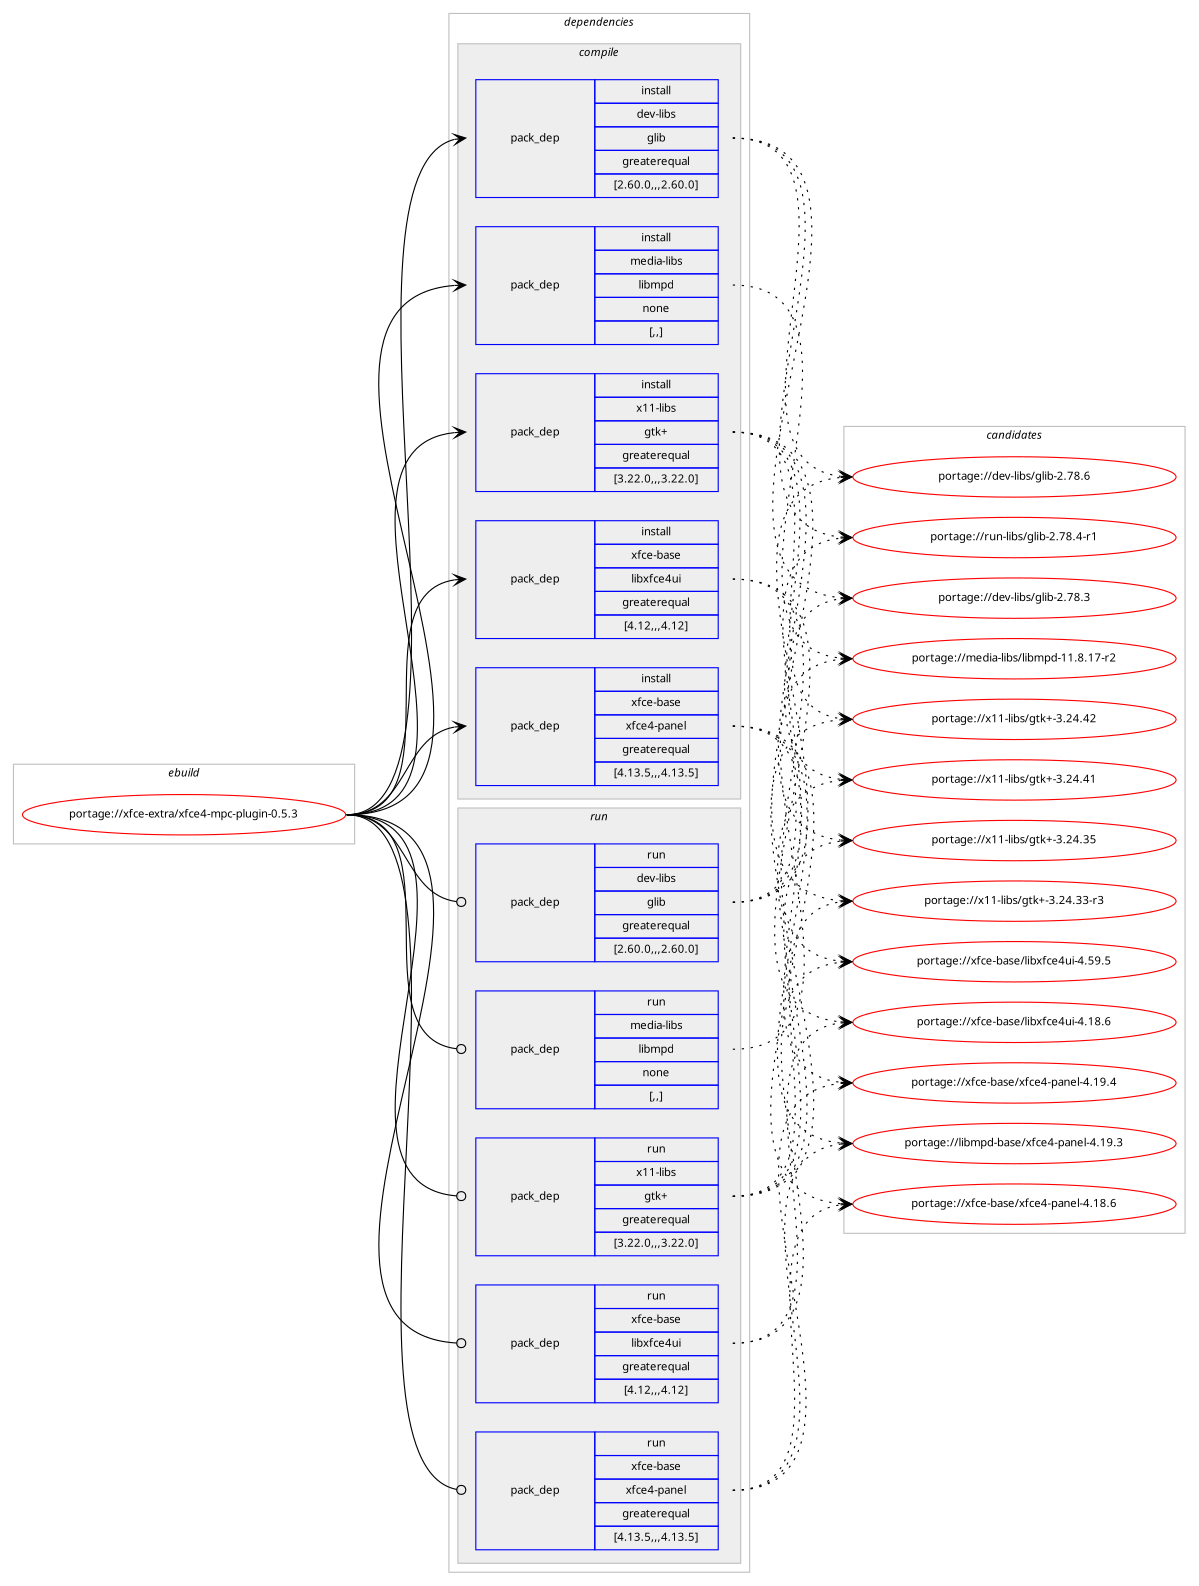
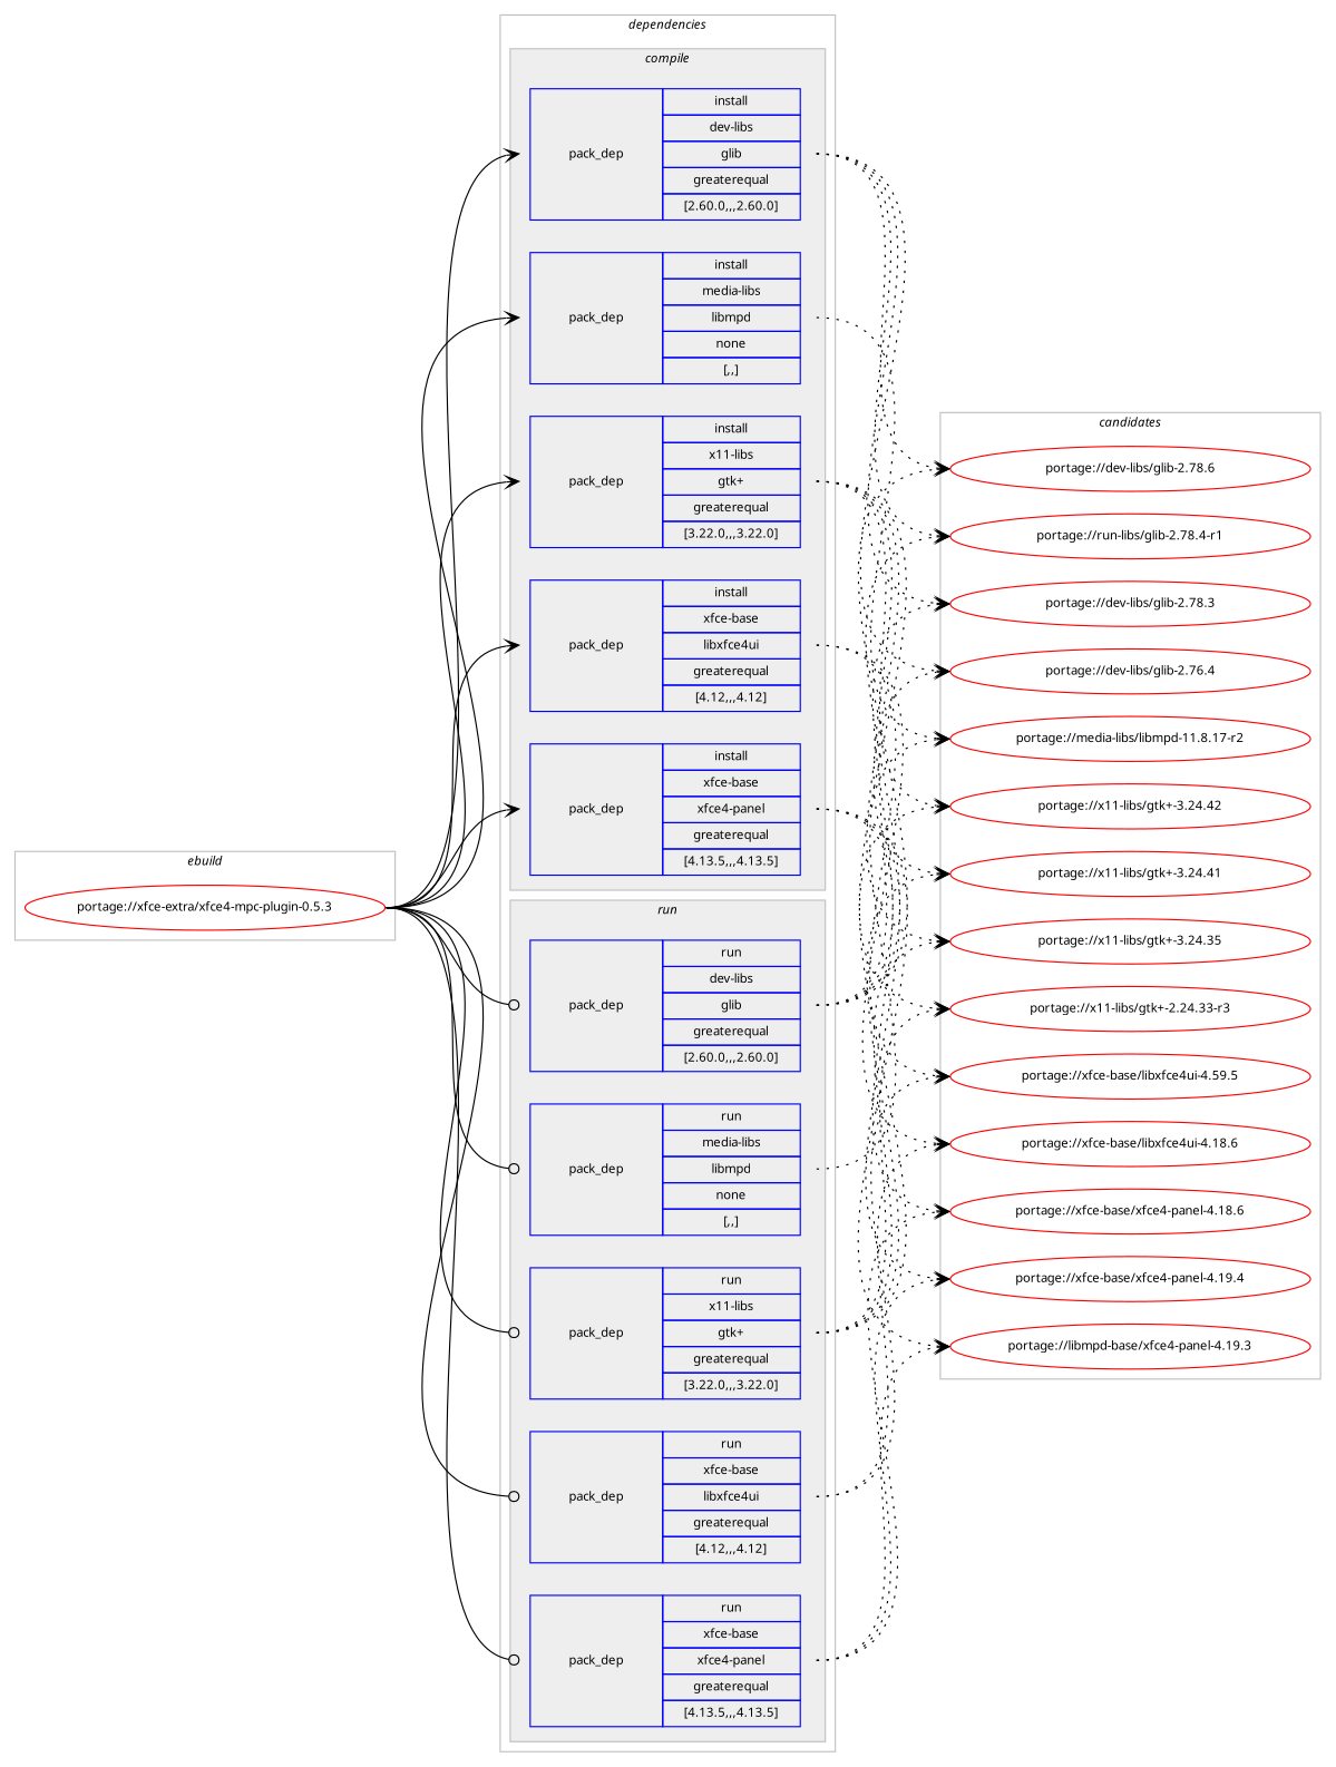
  digraph {
    compound=true
    concentrate=true
    fontname="Noto Sans"
    fontsize=10
    newrank=true
    rankdir=LR
    ranksep=1.5
    node [color=red fontname="Noto Sans" fontsize=10]
    edge [arrowhead=vee fontname="Noto Sans" headport=w style=dotted tailport=e weight=100]
    n1 [label="portage://xfce-extra/xfce4-mpc-plugin-0.5.3" width=4]
    n2 [color=blue label=<<TABLE BORDER="0" CELLBORDER="1" CELLSPACING="0" CELLPADDING="4" WIDTH="220"><TR><TD ROWSPAN="6" CELLPADDING="30">pack_dep</TD></TR><TR><TD WIDTH="110">install</TD></TR><TR><TD>dev-libs</TD></TR><TR><TD>glib</TD></TR><TR><TD>greaterequal</TD></TR><TR><TD>[2.60.0,,,2.60.0]</TD></TR></TABLE>> shape=none]
    n3 [color=blue label=<<TABLE BORDER="0" CELLBORDER="1" CELLSPACING="0" CELLPADDING="4" WIDTH="220"><TR><TD ROWSPAN="6" CELLPADDING="30">pack_dep</TD></TR><TR><TD WIDTH="110">install</TD></TR><TR><TD>media-libs</TD></TR><TR><TD>libmpd</TD></TR><TR><TD>none</TD></TR><TR><TD>[,,]</TD></TR></TABLE>> shape=none]
    n4 [color=blue label=<<TABLE BORDER="0" CELLBORDER="1" CELLSPACING="0" CELLPADDING="4" WIDTH="220"><TR><TD ROWSPAN="6" CELLPADDING="30">pack_dep</TD></TR><TR><TD WIDTH="110">install</TD></TR><TR><TD>x11-libs</TD></TR><TR><TD>gtk+</TD></TR><TR><TD>greaterequal</TD></TR><TR><TD>[3.22.0,,,3.22.0]</TD></TR></TABLE>> shape=none]
    n5 [color=blue label=<<TABLE BORDER="0" CELLBORDER="1" CELLSPACING="0" CELLPADDING="4" WIDTH="220"><TR><TD ROWSPAN="6" CELLPADDING="30">pack_dep</TD></TR><TR><TD WIDTH="110">install</TD></TR><TR><TD>xfce-base</TD></TR><TR><TD>libxfce4ui</TD></TR><TR><TD>greaterequal</TD></TR><TR><TD>[4.12,,,4.12]</TD></TR></TABLE>> shape=none]
    n6 [color=blue label=<<TABLE BORDER="0" CELLBORDER="1" CELLSPACING="0" CELLPADDING="4" WIDTH="220"><TR><TD ROWSPAN="6" CELLPADDING="30">pack_dep</TD></TR><TR><TD WIDTH="110">install</TD></TR><TR><TD>xfce-base</TD></TR><TR><TD>xfce4-panel</TD></TR><TR><TD>greaterequal</TD></TR><TR><TD>[4.13.5,,,4.13.5]</TD></TR></TABLE>> shape=none]
    n7 [color=blue label=<<TABLE BORDER="0" CELLBORDER="1" CELLSPACING="0" CELLPADDING="4" WIDTH="220"><TR><TD ROWSPAN="6" CELLPADDING="30">pack_dep</TD></TR><TR><TD WIDTH="110">run</TD></TR><TR><TD>dev-libs</TD></TR><TR><TD>glib</TD></TR><TR><TD>greaterequal</TD></TR><TR><TD>[2.60.0,,,2.60.0]</TD></TR></TABLE>> shape=none]
    n8 [color=blue label=<<TABLE BORDER="0" CELLBORDER="1" CELLSPACING="0" CELLPADDING="4" WIDTH="220"><TR><TD ROWSPAN="6" CELLPADDING="30">pack_dep</TD></TR><TR><TD WIDTH="110">run</TD></TR><TR><TD>media-libs</TD></TR><TR><TD>libmpd</TD></TR><TR><TD>none</TD></TR><TR><TD>[,,]</TD></TR></TABLE>> shape=none]
    n9 [color=blue label=<<TABLE BORDER="0" CELLBORDER="1" CELLSPACING="0" CELLPADDING="4" WIDTH="220"><TR><TD ROWSPAN="6" CELLPADDING="30">pack_dep</TD></TR><TR><TD WIDTH="110">run</TD></TR><TR><TD>x11-libs</TD></TR><TR><TD>gtk+</TD></TR><TR><TD>greaterequal</TD></TR><TR><TD>[3.22.0,,,3.22.0]</TD></TR></TABLE>> shape=none]
    n10 [color=blue label=<<TABLE BORDER="0" CELLBORDER="1" CELLSPACING="0" CELLPADDING="4" WIDTH="220"><TR><TD ROWSPAN="6" CELLPADDING="30">pack_dep</TD></TR><TR><TD WIDTH="110">run</TD></TR><TR><TD>xfce-base</TD></TR><TR><TD>libxfce4ui</TD></TR><TR><TD>greaterequal</TD></TR><TR><TD>[4.12,,,4.12]</TD></TR></TABLE>> shape=none]
    n11 [color=blue label=<<TABLE BORDER="0" CELLBORDER="1" CELLSPACING="0" CELLPADDING="4" WIDTH="220"><TR><TD ROWSPAN="6" CELLPADDING="30">pack_dep</TD></TR><TR><TD WIDTH="110">run</TD></TR><TR><TD>xfce-base</TD></TR><TR><TD>xfce4-panel</TD></TR><TR><TD>greaterequal</TD></TR><TR><TD>[4.13.5,,,4.13.5]</TD></TR></TABLE>> shape=none]
    n12 [label="portage://dev-libs/glib-2.78.6" width=4]
    n13 [label="portage://run-libs/glib-2.78.4-r1" width=4]
    n14 [label="portage://dev-libs/glib-2.78.3" width=4]
+   n15 [label="portage://dev-libs/glib-2.76.4" width=4]
    n16 [label="portage://media-libs/libmpd-11.8.17-r2" width=4]
    n17 [label="portage://x11-libs/gtk+-3.24.42" width=4]
    n18 [label="portage://x11-libs/gtk+-3.24.41" width=4]
    n19 [label="portage://x11-libs/gtk+-3.24.35" width=4]
-   n20 [label="portage://x11-libs/gtk+-3.24.33-r3" width=4]
+   n20 [label="portage://x11-libs/gtk+-2.24.33-r3" width=4]
    n21 [label="portage://xfce-base/libxfce4ui-4.59.5" width=4]
    n22 [label="portage://xfce-base/libxfce4ui-4.18.6" width=4]
    n23 [label="portage://xfce-base/xfce4-panel-4.19.4" width=4]
    n24 [label="portage://libmpd-base/xfce4-panel-4.19.3" width=4]
    n25 [label="portage://xfce-base/xfce4-panel-4.18.6" width=4]
    subgraph cluster_1 {
      color=gray
      label=<<i>ebuild</i>>
      n1
    }
    subgraph cluster_2 {
      color=gray
      label=<<i>dependencies</i>>
      subgraph cluster_3 {
        color=gray
        fillcolor="#eeeeee"
        label=<<i>compile</i>>
        style=filled
        subgraph sub_4 {
          color=gray
          fillcolor="#eeeeee"
          label=<<i>compile</i>>
          style=filled
          n2
        }
        subgraph sub_5 {
          color=gray
          fillcolor="#eeeeee"
          label=<<i>compile</i>>
          style=filled
          n3
        }
        subgraph sub_6 {
          color=gray
          fillcolor="#eeeeee"
          label=<<i>compile</i>>
          style=filled
          n4
        }
        subgraph sub_7 {
          color=gray
          fillcolor="#eeeeee"
          label=<<i>compile</i>>
          style=filled
          n5
        }
        subgraph sub_8 {
          color=gray
          fillcolor="#eeeeee"
          label=<<i>compile</i>>
          style=filled
          n6
        }
      }
      subgraph cluster_9 {
        color=gray
        fillcolor="#eeeeee"
        label=<<i>compile and run</i>>
        style=filled
      }
      subgraph cluster_10 {
        color=gray
        fillcolor="#eeeeee"
        label=<<i>run</i>>
        style=filled
        subgraph sub_11 {
          color=gray
          fillcolor="#eeeeee"
          label=<<i>run</i>>
          style=filled
          n7
        }
        subgraph sub_12 {
          color=gray
          fillcolor="#eeeeee"
          label=<<i>run</i>>
          style=filled
          n8
        }
        subgraph sub_13 {
          color=gray
          fillcolor="#eeeeee"
          label=<<i>run</i>>
          style=filled
          n9
        }
        subgraph sub_14 {
          color=gray
          fillcolor="#eeeeee"
          label=<<i>run</i>>
          style=filled
          n10
        }
        subgraph sub_15 {
          color=gray
          fillcolor="#eeeeee"
          label=<<i>run</i>>
          style=filled
          n11
        }
      }
    }
    subgraph cluster_16 {
      color=gray
      label=<<i>candidates</i>>
      rank=same
      subgraph sub_17 {
        color=black
        label=<<i>candidates</i>>
        nodesep=1
        rank=same
        n12
        n13
        n14
+       n15
      }
      subgraph sub_18 {
        color=black
        label=<<i>candidates</i>>
        nodesep=1
        rank=same
        n16
      }
      subgraph sub_19 {
        color=black
        label=<<i>candidates</i>>
        nodesep=1
        rank=same
        n17
        n18
        n19
        n20
      }
      subgraph sub_20 {
        color=black
        label=<<i>candidates</i>>
        nodesep=1
        rank=same
        n21
        n22
      }
      subgraph sub_21 {
        color=black
        label=<<i>candidates</i>>
        nodesep=1
        rank=same
        n23
        n24
        n25
      }
      subgraph sub_22 {
        color=black
        label=<<i>candidates</i>>
        nodesep=1
        rank=same
        n12
        n13
        n14
+       n15
      }
      subgraph sub_23 {
        color=black
        label=<<i>candidates</i>>
        nodesep=1
        rank=same
        n16
      }
      subgraph sub_24 {
        color=black
        label=<<i>candidates</i>>
        nodesep=1
        rank=same
        n17
        n18
        n19
        n20
      }
      subgraph sub_25 {
        color=black
        label=<<i>candidates</i>>
        nodesep=1
        rank=same
        n21
        n22
      }
      subgraph sub_26 {
        color=black
        label=<<i>candidates</i>>
        nodesep=1
        rank=same
        n23
        n24
        n25
      }
    }
    n1 -> n2 [style=solid weight=20]
    n1 -> n3 [style=solid weight=20]
    n1 -> n4 [style=solid weight=20]
    n1 -> n5 [style=solid weight=20]
    n1 -> n6 [style=solid weight=20]
    n1 -> n7 [arrowhead=odot style=solid weight=20]
    n1 -> n8 [arrowhead=odot style=solid weight=20]
    n1 -> n9 [arrowhead=odot style=solid weight=20]
    n1 -> n10 [arrowhead=odot style=solid weight=20]
    n1 -> n11 [arrowhead=odot style=solid weight=20]
    n2 -> n12
    n2 -> n13
    n2 -> n14
+   n2 -> n15
    n3 -> n16
    n4 -> n17
    n4 -> n18
    n4 -> n19
    n4 -> n20
    n5 -> n21
    n5 -> n22
    n6 -> n23
    n6 -> n24
    n6 -> n25
    n7 -> n12
    n7 -> n13
    n7 -> n14
+   n7 -> n15
    n8 -> n16
    n9 -> n17
    n9 -> n18
    n9 -> n19
    n9 -> n20
    n10 -> n21
    n10 -> n22
    n11 -> n23
    n11 -> n24
    n11 -> n25
  }
